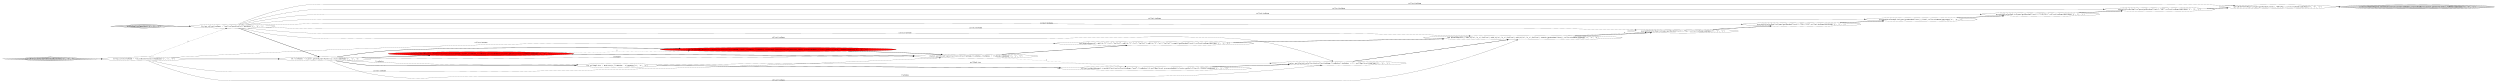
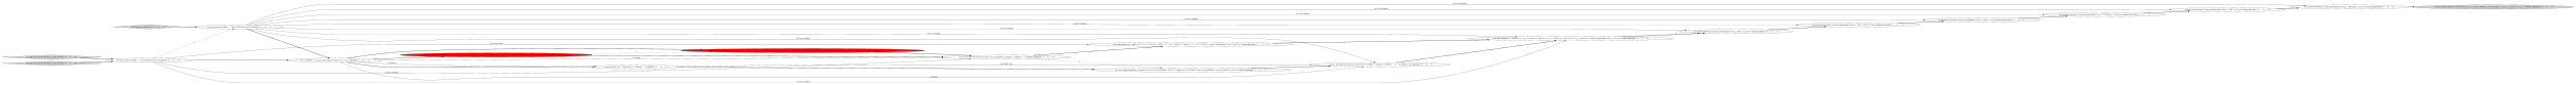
  digraph {
    rankdir=LR
    fontname="Source Code Pro"
    node [fillcolor=white shape=ellipse style=filled fontname="Source Code Pro"]
    edge [style=bold fontname="Source Code Pro"]
    n1 [label="int liveNodes = cluster.getJettySolrRunners().size()@@@4@@@['1', '1', '1']"]
    n2 [fillcolor=red label="CollectionAdminRequest.createCollection(collectionName,\"conf\",liveNodes,liveNodes).processAndWait(cluster.getSolrClient(),TIMEOUT)@@@5@@@['1', '0', '0']"]
    n3 [label="cluster.waitForActiveCollection(collectionName,liveNodes,liveNodes * liveNodes)@@@6@@@['1', '1', '0']"]
    n4 [fillcolor=red label="CollectionAdminRequest.createCollection(collectionName,\"conf\",liveNodes,liveNodes).setPerReplicaState(USE_PER_REPLICA_STATE).processAndWait(cluster.getSolrClient(),TIMEOUT)@@@5@@@['0', '1', '0']"]
    n5 [label="cluster.waitForActiveCollection(collectionName,liveNodes,liveNodes * (2 + pullReplicas))@@@7@@@['0', '0', '1']"]
    n6 [label="int pullReplicas = Math.max(1,liveNodes - 2)@@@5@@@['0', '0', '1']"]
    n7 [label="CollectionAdminRequest.createCollection(collectionName,\"conf\",liveNodes,1,1,pullReplicas).processAndWait(cluster.getSolrClient(),TIMEOUT)@@@6@@@['0', '0', '1']"]
    n8 [label="queryWithPreferReplicaTypes(getRandomClient(),\"TLOG\",collectionName)@@@11@@@['0', '0', '1']"]
    n9 [label="queryWithPreferReplicaTypes(getRandomClient(),\"TLOG|PULL\",collectionName)@@@12@@@['0', '0', '1']"]
    n10 [label="queryWithPreferReplicaTypes(getRandomClient(),\"NRT\",collectionName)@@@13@@@['0', '0', '1']"]
    n11 [label="String collectionName = \"replicaTypesTestColl\"@@@3@@@['0', '0', '1']"]
    n12 [label="new UpdateRequest().add(id,\"0\",\"a_t\",\"hello1\").add(id,\"2\",\"a_t\",\"hello2\").add(id,\"3\",\"a_t\",\"hello2\").commit(getRandomClient(),collectionName)@@@8@@@['1', '1', '1']"]
    n13 [label="queryWithPreferReplicaTypes(getRandomClient(),\"PULL|TLOG\",collectionName)@@@10@@@['0', '0', '1']"]
    n14 [label="queryWithPreferReplicaTypes(getRandomClient(),\"NRT|PULL\",collectionName)@@@14@@@['0', '0', '1']"]
    n15 [label="queryWithPreferReplicaTypes(getRandomClient(),\"PULL\",collectionName)@@@9@@@['0', '0', '1']"]
    n16 [fillcolor=lightgray label="queryWithLocalShardsPreferenceRulesTest['1', '0', '0']" shape=diamond]
    n17 [label="String collectionName = \"localShardsTestColl\"@@@3@@@['1', '1', '0']"]
    n18 [label="new UpdateRequest().add(id,\"0\",\"a_t\",\"hello1\").add(id,\"2\",\"a_t\",\"hello2\").add(id,\"3\",\"a_t\",\"hello2\").commit(getRandomClient(),collectionName)@@@7@@@['1', '1', '0']"]
    n19 [fillcolor=lightgray label="preferReplicaTypesTest['0', '0', '1']" shape=diamond]
+   n20 [fillcolor=lightgray label="queryWithLocalShardsPreferenceRulesTest['0', '1', '0']" shape=diamond]
    n21 [fillcolor=lightgray label="CollectionAdminRequest.deleteCollection(collectionName).processAndWait(cluster.getSolrClient(),TIMEOUT)@@@15@@@['0', '0', '1']"]
    n1 -> n2
    n1 -> n3 [label=liveNodes style=solid]
    n1 -> n4
    n1 -> n5 [label=liveNodes style=solid]
    n1 -> n6
    n1 -> n6 [label=liveNodes style=solid]
    n2 -> n3
    n2 -> n4 [label=0 style=dashed]
    n3 -> n7 [label=0 style=dashed]
    n3 -> n18
    n4 -> n3
    n5 -> n12
    n6 -> n5 [label=pullReplicas style=solid]
    n6 -> n7
    n7 -> n5
    n8 -> n9
    n9 -> n10
    n10 -> n14
    n11 -> n1
    n11 -> n5 [label=collectionName style=solid]
    n11 -> n8 [label=collectionName style=solid]
    n11 -> n9 [label=collectionName style=solid]
    n11 -> n10 [label=collectionName style=solid]
    n11 -> n12 [label=collectionName style=solid]
    n11 -> n13 [label=collectionName style=solid]
    n11 -> n14 [label=collectionName style=solid]
    n11 -> n15 [label=collectionName style=solid]
    n12 -> n15 [label=0 style=dashed]
    n12 -> n15
    n13 -> n8
    n14 -> n21
    n15 -> n13
    n16 -> n17
    n17 -> n1
    n17 -> n3 [label=collectionName style=solid]
    n17 -> n11 [label=0 style=dashed]
    n17 -> n12 [label=collectionName style=solid]
    n17 -> n18 [label=collectionName style=solid]
    n18 -> n12
    n19 -> n11
+   n20 -> n17
  }
